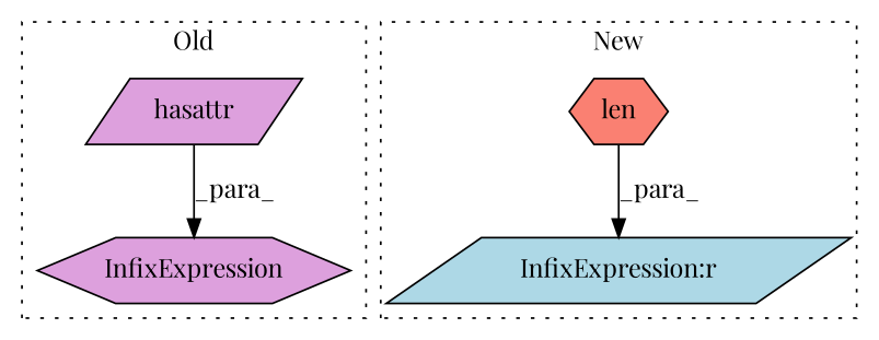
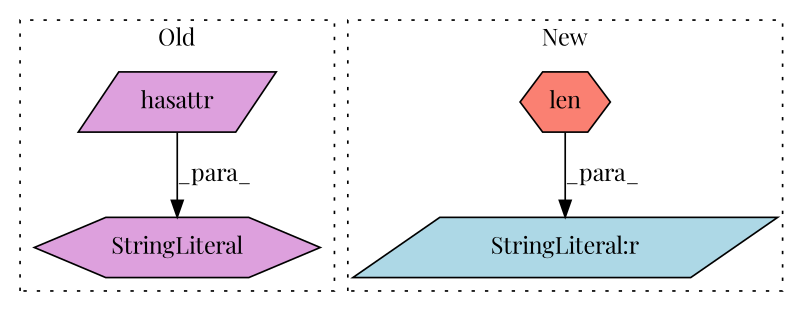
  digraph {
    fontname="Playfair Display"
    node [a=32 fillcolor=plum fontname="Playfair Display" shape=parallelogram style=filled]
    edge [fontname="Playfair Display"]
    n1 [l="8,1" label=hasattr s="3141,3165"]
-   n2 [a=45 l=6 label=InfixExpression s=3159 shape=hexagon]
+   n2 [a=45 l=6 label=StringLiteral s=3159 shape=hexagon]
    n3 [fillcolor=salmon l="4,1" label=len s="3141,3159" shape=hexagon]
-   n4 [a=27 fillcolor=lightblue l=4 label="InfixExpression:r" s=3160]
+   n4 [a=27 fillcolor=lightblue l=4 label="StringLiteral:r" s=3160]
    subgraph cluster_1 {
      label=Old
      style=dotted
      n1
      n2
    }
    subgraph cluster_2 {
      label=New
      style=dotted
      n3
      n4
    }
    n1 -> n2 [label=_para_]
    n3 -> n4 [label=_para_]
  }
